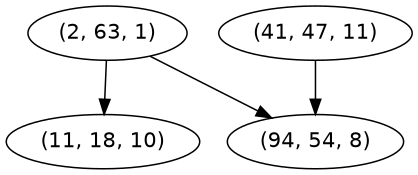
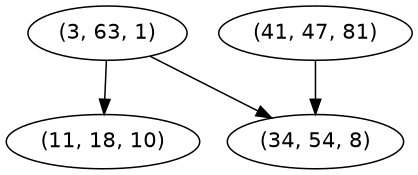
  digraph {
    fontname="DejaVu Sans"
    node [fontname="DejaVu Sans"]
    edge [fontname="DejaVu Sans"]
-   "(2, 63, 1)"
+   "(2, 63, 1)" [label="(3, 63, 1)"]
    "(11, 18, 10)"
-   "(34, 54, 8)" [label="(94, 54, 8)"]
-   "(41, 47, 11)"
+   "(34, 54, 8)"
+   "(41, 47, 11)" [label="(41, 47, 81)"]
    "(2, 63, 1)" -> "(11, 18, 10)"
    "(2, 63, 1)" -> "(34, 54, 8)"
    "(41, 47, 11)" -> "(34, 54, 8)"
  }
